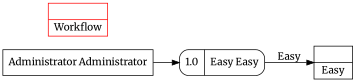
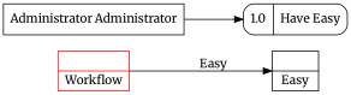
  digraph {
    fontname=Merriweather
    rankdir=LR
    node [fontname=Merriweather shape=record]
    edge [fontname=Merriweather]
    n1 [label="<f0>  |<f1> Easy "]
    n2 [color=red label="<f0>  |<f1> Workflow "]
    n3 [label="Administrator Administrator" shape=box]
-   n4 [label="{<f0> 1.0|<f1> Easy Easy }" shape=Mrecord]
+   n4 [label="{<f0> 1.0|<f1> Have Easy }" shape=Mrecord]
    n3 -> n4
-   n4 -> n1 [label=Easy]
+   n2 -> n1 [label=Easy]
  }
